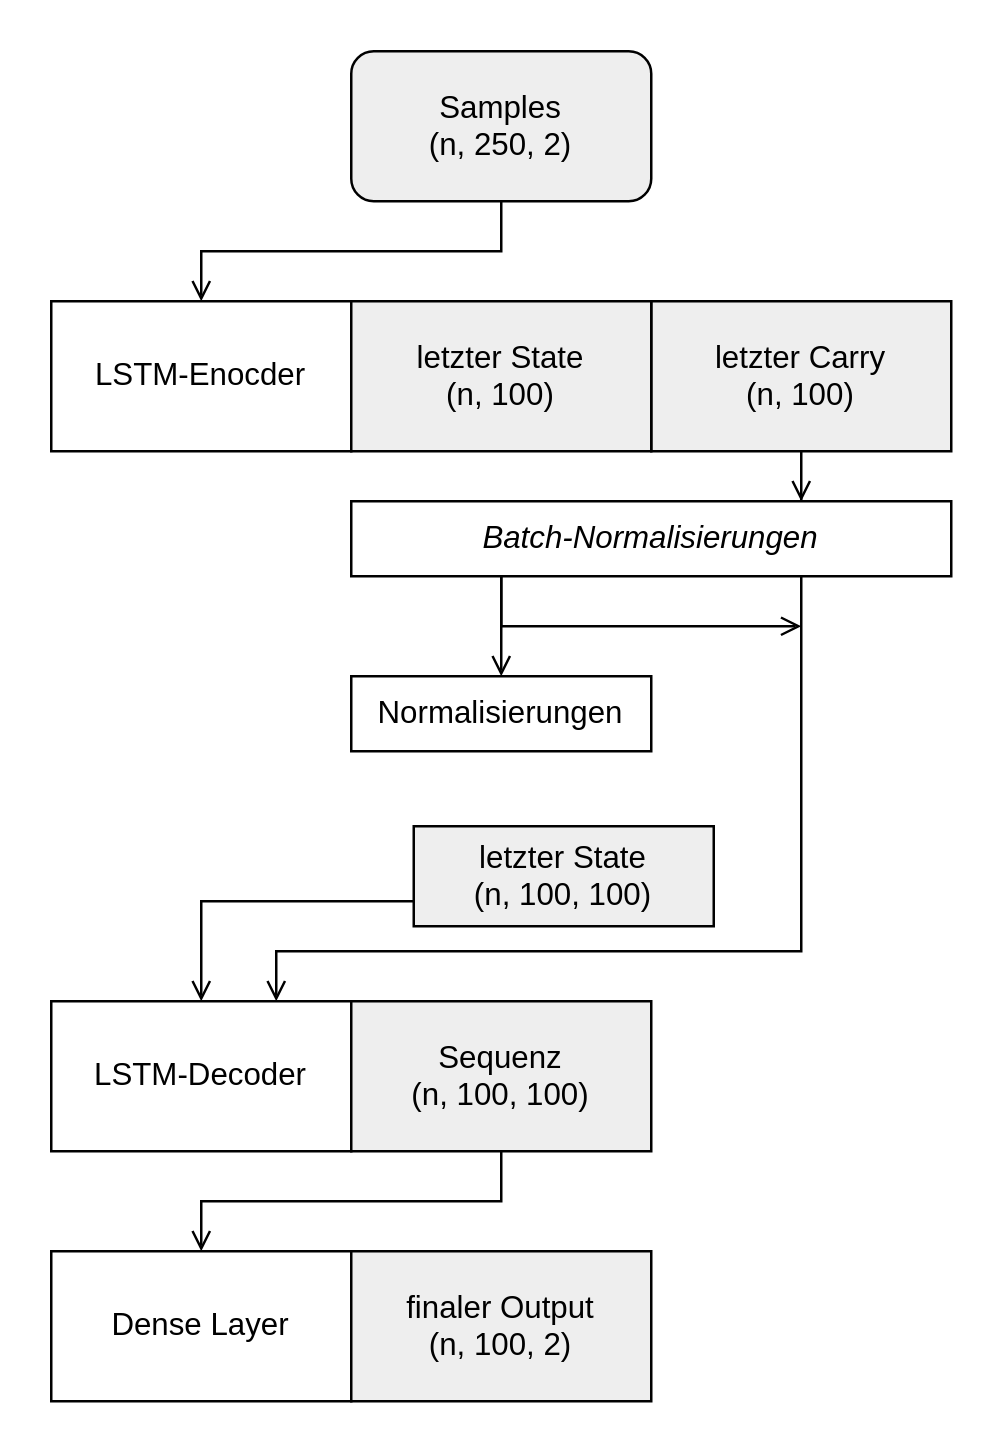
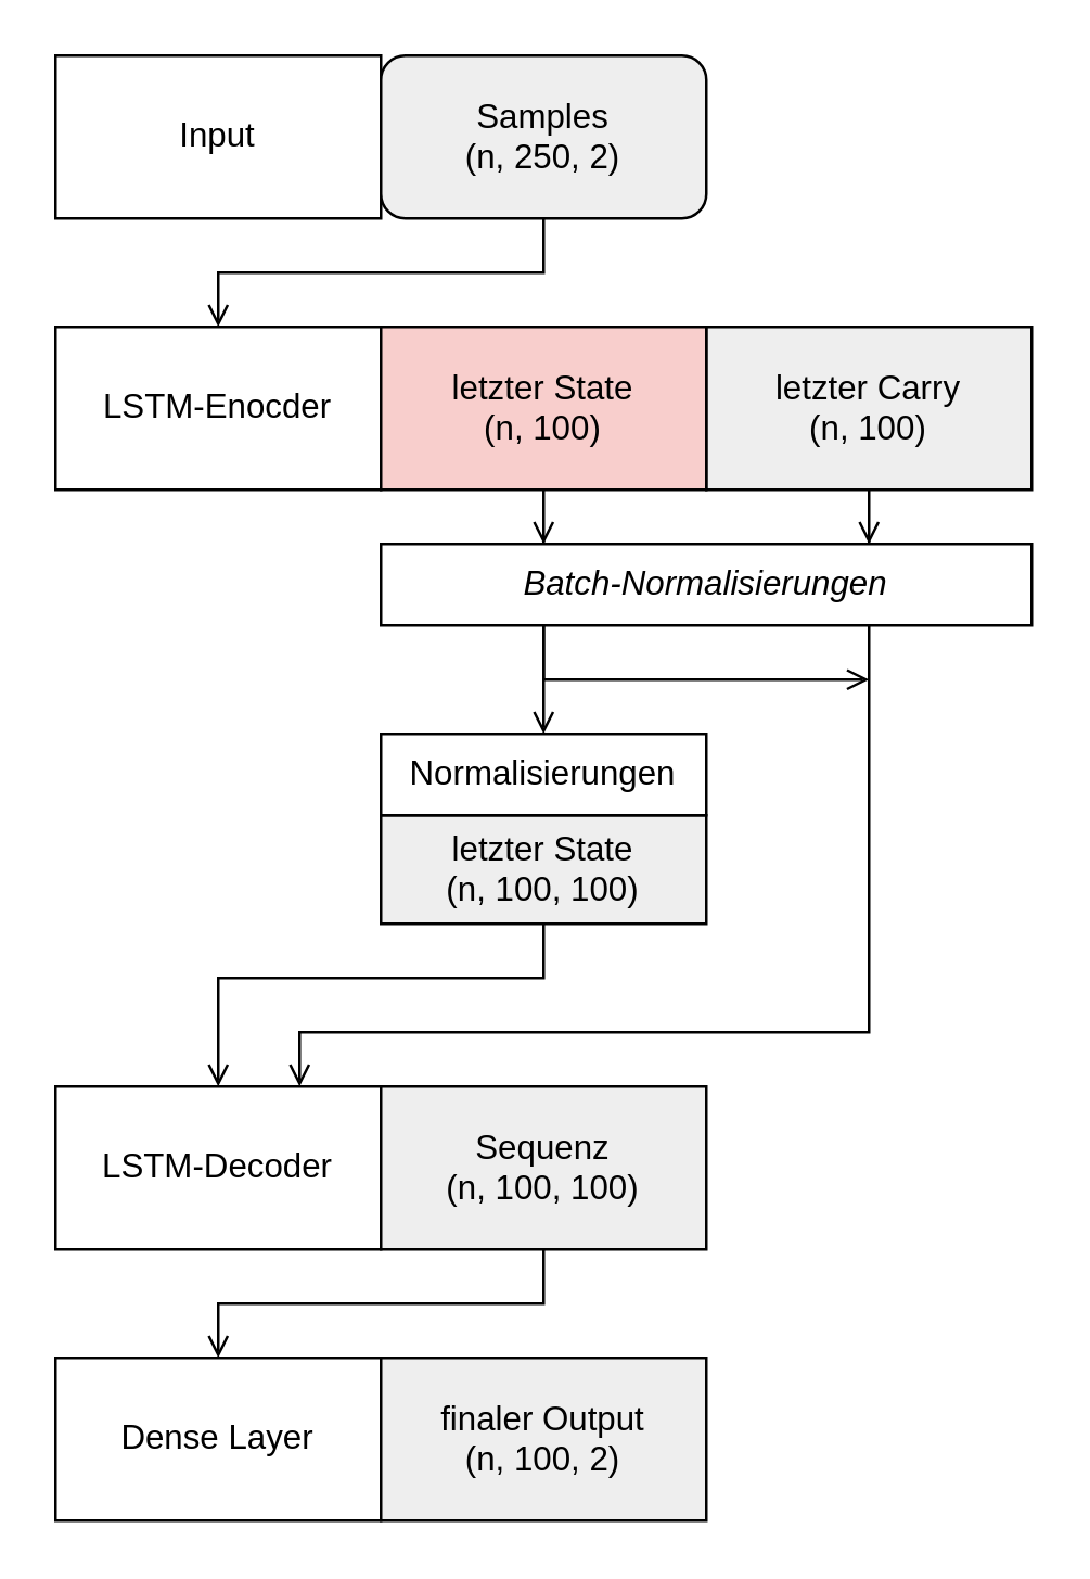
  <mxCell id="0" />
  <mxCell id="1" parent="0" />
+ <mxCell id="2" value="Input" style="rounded=0;whiteSpace=wrap;html=1;portConstraint=none;align=center;fontSize=12.5;horizontal=1;" parent="1" vertex="1"><mxGeometry x="20" y="20" width="120" height="60" as="geometry" /></mxCell>
  <mxCell id="3" style="edgeStyle=orthogonalEdgeStyle;rounded=0;sketch=0;jumpStyle=arc;orthogonalLoop=1;jettySize=auto;html=1;shadow=0;fontSize=12.5;endArrow=open;endFill=0;align=center;horizontal=1;" parent="1" source="4" target="5" edge="1"><mxGeometry relative="1" as="geometry" /></mxCell>
  <mxCell id="4" value="Samples&lt;br style=&quot;font-size: 12.5px;&quot;&gt;(n, 250, 2)" style="whiteSpace=wrap;html=1;fillColor=#eeeeee;strokeColor=#000000;fontColor=#000000;align=center;fontSize=12.5;horizontal=1;rounded=1;" parent="1" vertex="1"><mxGeometry x="140" y="20" width="120" height="60" as="geometry" /></mxCell>
  <mxCell id="5" value="LSTM-Enocder" style="rounded=0;whiteSpace=wrap;html=1;strokeColor=default;fillColor=default;align=center;fontSize=12.5;horizontal=1;" parent="1" vertex="1"><mxGeometry x="20" y="120" width="120" height="60" as="geometry" /></mxCell>
  <mxCell id="6" style="edgeStyle=orthogonalEdgeStyle;rounded=0;orthogonalLoop=1;jettySize=auto;html=1;entryX=0.75;entryY=0;entryDx=0;entryDy=0;endArrow=open;endFill=0;fontSize=12.5;horizontal=1;" edge="1" parent="1" source="7" target="17"><mxGeometry relative="1" as="geometry" /></mxCell>
  <mxCell id="7" value="letzter Carry&lt;br style=&quot;font-size: 12.5px;&quot;&gt;(n, 100)" style="rounded=0;whiteSpace=wrap;html=1;fillColor=#eeeeee;strokeColor=#000000;fontColor=#000000;align=center;fontSize=12.5;horizontal=1;" parent="1" vertex="1"><mxGeometry x="260" y="120" width="120" height="60" as="geometry" /></mxCell>
- <mxCell id="9" value="letzter State&lt;br style=&quot;font-size: 12.5px;&quot;&gt;(n, 100)" style="rounded=0;whiteSpace=wrap;html=1;fillColor=#eeeeee;strokeColor=#000000;fontColor=#000000;align=center;fontSize=12.5;horizontal=1;" parent="1" vertex="1"><mxGeometry x="140" y="120" width="120" height="60" as="geometry" /></mxCell>
+ <mxCell id="8" style="edgeStyle=orthogonalEdgeStyle;rounded=0;orthogonalLoop=1;jettySize=auto;html=1;entryX=0.25;entryY=0;entryDx=0;entryDy=0;endArrow=open;endFill=0;fontSize=12.5;horizontal=1;" edge="1" parent="1" source="9" target="17"><mxGeometry relative="1" as="geometry" /></mxCell>
+ <mxCell id="9" value="letzter State&lt;br style=&quot;font-size: 12.5px;&quot;&gt;(n, 100)" style="rounded=0;whiteSpace=wrap;html=1;fillColor=#f8cecc;strokeColor=#000000;fontColor=#000000;align=center;fontSize=12.5;horizontal=1;" parent="1" vertex="1"><mxGeometry x="140" y="120" width="120" height="60" as="geometry" /></mxCell>
  <mxCell id="10" value="LSTM-Decoder" style="rounded=0;whiteSpace=wrap;html=1;align=center;fontSize=12.5;horizontal=1;" parent="1" vertex="1"><mxGeometry x="20" y="400" width="120" height="60" as="geometry" /></mxCell>
  <mxCell id="11" style="edgeStyle=orthogonalEdgeStyle;rounded=0;sketch=0;jumpStyle=arc;orthogonalLoop=1;jettySize=auto;html=1;shadow=0;endArrow=open;endFill=0;align=center;fontSize=12.5;horizontal=1;" parent="1" source="12" target="13" edge="1"><mxGeometry relative="1" as="geometry" /></mxCell>
  <mxCell id="12" value="Sequenz&lt;br style=&quot;font-size: 12.5px;&quot;&gt;(n, 100, 100)" style="rounded=0;whiteSpace=wrap;html=1;fillColor=#eeeeee;strokeColor=#000000;fontColor=#000000;align=center;fontSize=12.5;horizontal=1;" parent="1" vertex="1"><mxGeometry x="140" y="400" width="120" height="60" as="geometry" /></mxCell>
  <mxCell id="13" value="Dense Layer" style="rounded=0;whiteSpace=wrap;html=1;align=center;fontSize=12.5;horizontal=1;" parent="1" vertex="1"><mxGeometry x="20" y="500" width="120" height="60" as="geometry" /></mxCell>
  <mxCell id="14" value="finaler Output&lt;br style=&quot;font-size: 12.5px;&quot;&gt;(n, 100, 2)" style="rounded=0;whiteSpace=wrap;html=1;fillColor=#eeeeee;strokeColor=#000000;fontColor=#000000;align=center;fontSize=12.5;horizontal=1;" parent="1" vertex="1"><mxGeometry x="140" y="500" width="120" height="60" as="geometry" /></mxCell>
  <mxCell id="15" style="edgeStyle=orthogonalEdgeStyle;rounded=0;orthogonalLoop=1;jettySize=auto;html=1;endArrow=open;endFill=0;exitX=0.25;exitY=1;exitDx=0;exitDy=0;align=center;fontSize=12.5;horizontal=1;" parent="1" source="17" edge="1"><mxGeometry relative="1" as="geometry"><mxPoint x="320" y="250" as="targetPoint" /><Array as="points"><mxPoint x="200" y="250" /><mxPoint x="320" y="250" /></Array></mxGeometry></mxCell>
  <mxCell id="16" style="edgeStyle=orthogonalEdgeStyle;rounded=0;orthogonalLoop=1;jettySize=auto;html=1;entryX=0.5;entryY=0;entryDx=0;entryDy=0;endArrow=open;endFill=0;fontSize=12.5;horizontal=1;" edge="1" parent="1" source="17" target="21"><mxGeometry relative="1" as="geometry"><Array as="points"><mxPoint x="200" y="240" /><mxPoint x="200" y="240" /></Array></mxGeometry></mxCell>
  <mxCell id="17" value="&lt;font style=&quot;font-size: 12.5px;&quot;&gt;Batch-Normalisierung&lt;/font&gt;en" style="text;html=1;align=center;verticalAlign=middle;whiteSpace=wrap;rounded=0;fontSize=12.5;fontStyle=2;fillColor=default;strokeColor=default;horizontal=1;" parent="1" vertex="1"><mxGeometry x="140" y="200" width="240" height="30" as="geometry" /></mxCell>
  <mxCell id="18" style="edgeStyle=orthogonalEdgeStyle;rounded=0;orthogonalLoop=1;jettySize=auto;html=1;entryX=0.75;entryY=0;entryDx=0;entryDy=0;endArrow=open;endFill=0;exitX=0.75;exitY=1;exitDx=0;exitDy=0;align=center;fontSize=12.5;horizontal=1;" parent="1" source="17" target="10" edge="1"><mxGeometry relative="1" as="geometry"><mxPoint x="320" y="300" as="sourcePoint" /><Array as="points"><mxPoint x="320" y="380" /><mxPoint x="110" y="380" /></Array></mxGeometry></mxCell>
  <mxCell id="19" style="edgeStyle=orthogonalEdgeStyle;rounded=0;orthogonalLoop=1;jettySize=auto;html=1;entryX=0.5;entryY=0;entryDx=0;entryDy=0;endArrow=open;endFill=0;fontSize=12.5;horizontal=1;" edge="1" parent="1" source="20" target="10"><mxGeometry relative="1" as="geometry"><Array as="points"><mxPoint x="200" y="360" /><mxPoint x="80" y="360" /></Array></mxGeometry></mxCell>
- <mxCell id="20" value="&lt;div style=&quot;font-size: 12.5px;&quot;&gt;letzter State&lt;/div&gt;&lt;div style=&quot;font-size: 12.5px;&quot;&gt;(n, 100, 100)&lt;br style=&quot;font-size: 12.5px;&quot;&gt;&lt;/div&gt;" style="rounded=0;whiteSpace=wrap;html=1;strokeColor=default;fillColor=#EEEEEE;fontSize=12.5;horizontal=1;" parent="1" vertex="1"><mxGeometry x="165" y="330" width="120" height="40" as="geometry" /></mxCell>
+ <mxCell id="20" value="&lt;div style=&quot;font-size: 12.5px;&quot;&gt;letzter State&lt;/div&gt;&lt;div style=&quot;font-size: 12.5px;&quot;&gt;(n, 100, 100)&lt;br style=&quot;font-size: 12.5px;&quot;&gt;&lt;/div&gt;" style="rounded=0;whiteSpace=wrap;html=1;strokeColor=default;fillColor=#EEEEEE;fontSize=12.5;horizontal=1;" parent="1" vertex="1"><mxGeometry x="140" y="300" width="120" height="40" as="geometry" /></mxCell>
  <mxCell id="21" value="&lt;div style=&quot;font-size: 12.5px;&quot;&gt;Normalisierungen&lt;/div&gt;" style="rounded=0;whiteSpace=wrap;html=1;strokeColor=default;fillColor=#FFFFFF;fontSize=12.5;horizontal=1;" vertex="1" parent="1"><mxGeometry x="140" y="270" width="120" height="30" as="geometry" /></mxCell>
